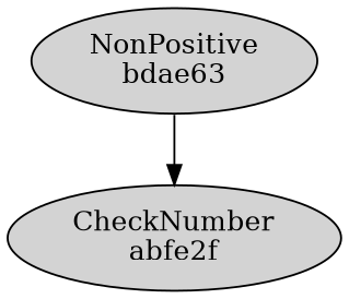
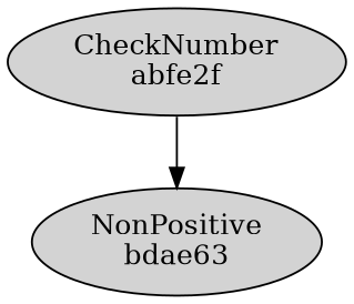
  digraph {
    rankdir=TB
    node [style=filled]
    n1 [label="CheckNumber\nabfe2f"]
    n2 [label="NonPositive\nbdae63"]
-   n2 -> n1
+   n1 -> n2
  }
